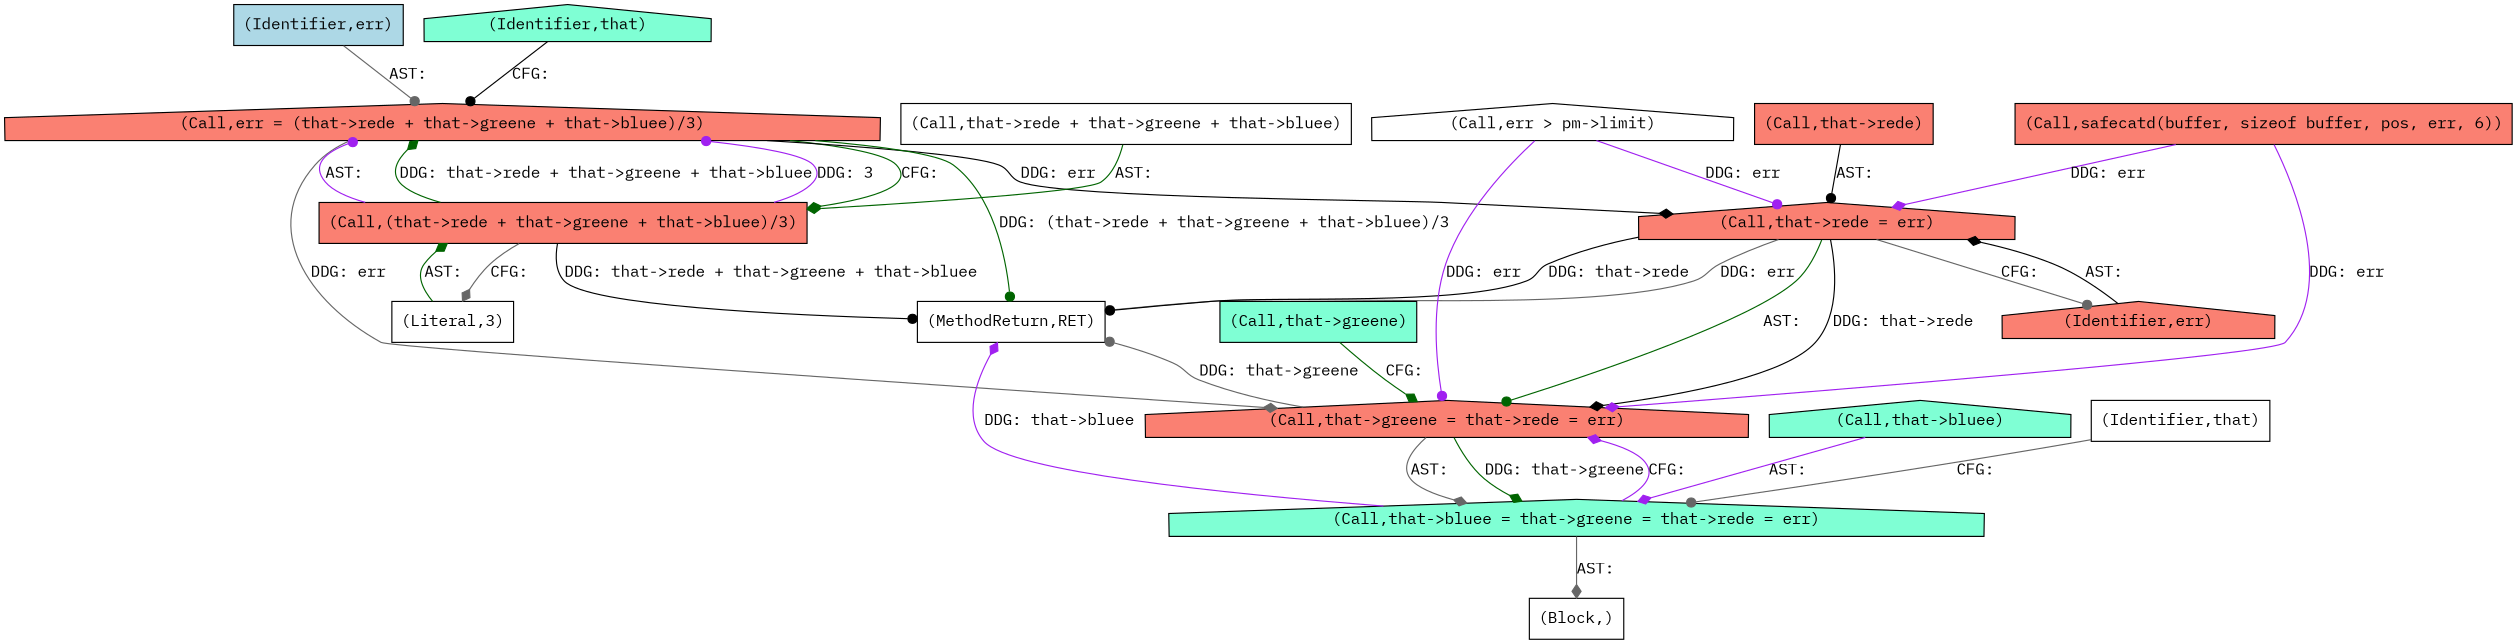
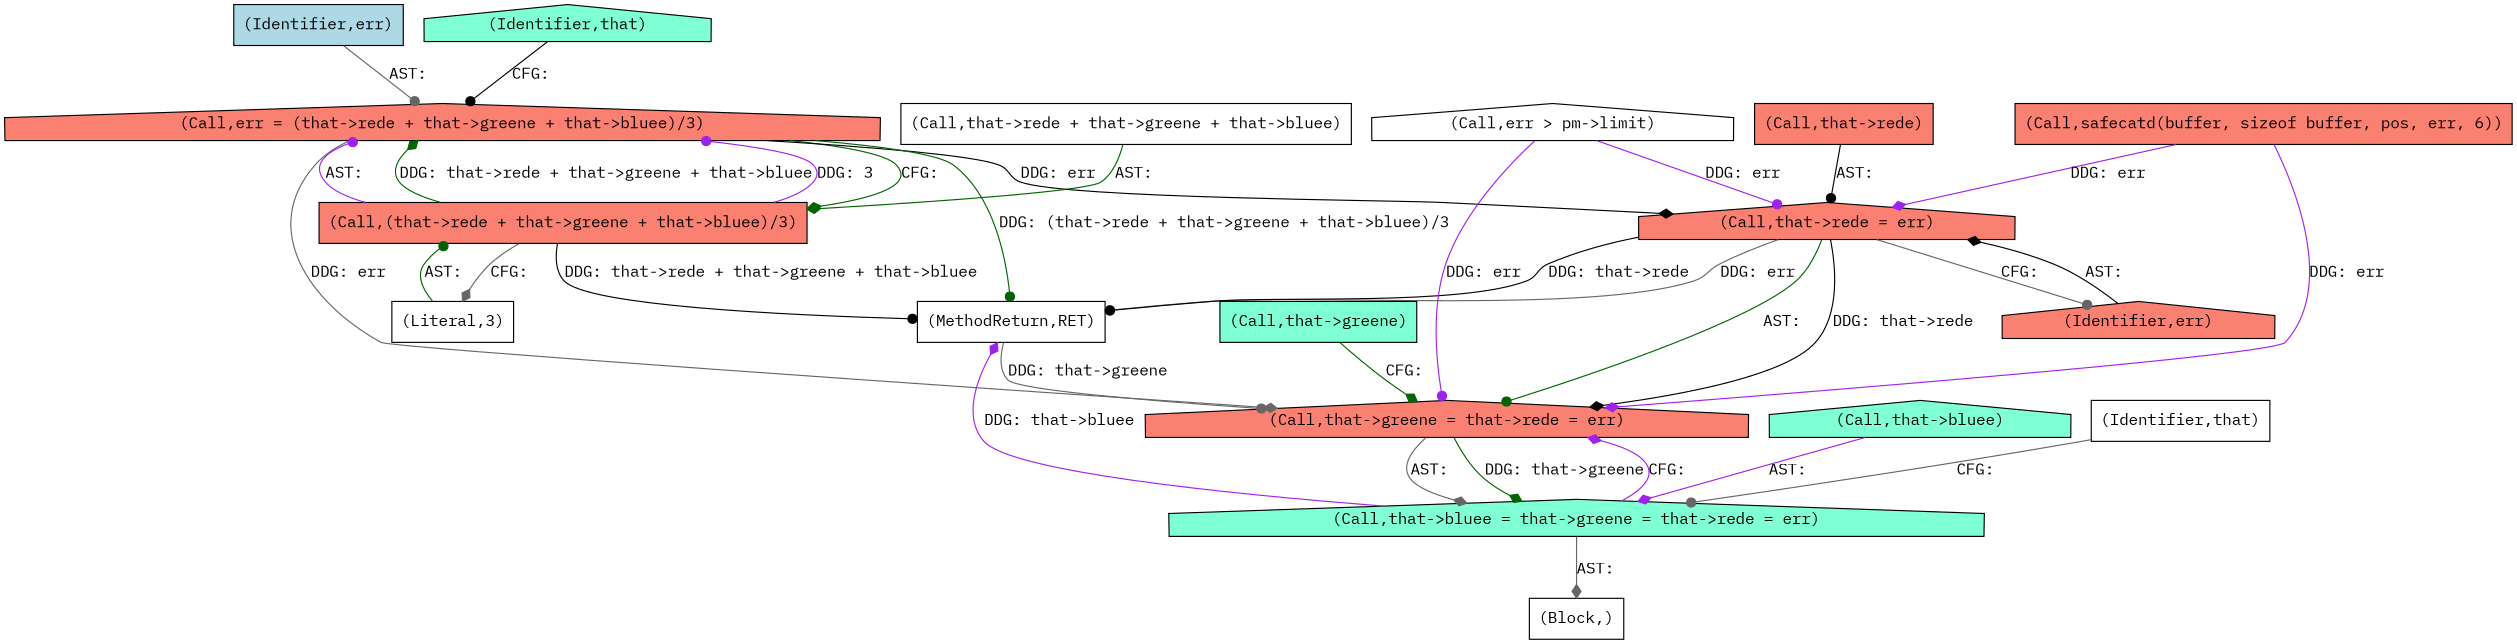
  digraph {
    fontname="IBM Plex Mono"
    node [fillcolor=salmon fontname="IBM Plex Mono" shape=box style=filled]
    edge [arrowhead=diamond color=gray40 fontname="IBM Plex Mono"]
    n1 [label="(Call,err = (that->rede + that->greene + that->bluee)/3)" shape=house]
    n2 [label="(Call,(that->rede + that->greene + that->bluee)/3)"]
    n3 [label="(Call,that->greene = that->rede = err)" shape=house]
    n4 [label="(Call,that->rede = err)" shape=house]
    n5 [fillcolor=white label="(MethodReturn,RET)"]
    n6 [fillcolor=white label="(Literal,3)"]
    n7 [fillcolor=aquamarine label="(Call,that->bluee = that->greene = that->rede = err)" shape=house]
    n8 [label="(Identifier,err)" shape=house]
    n9 [fillcolor=white label="(Block,)"]
    n10 [fillcolor=white label="(Call,that->rede + that->greene + that->bluee)"]
    n11 [fillcolor=aquamarine label="(Call,that->bluee)" shape=house]
    n12 [fillcolor=white label="(Call,err > pm->limit)" shape=house]
    n13 [label="(Call,that->rede)"]
    n14 [fillcolor=lightblue label="(Identifier,err)"]
    n15 [fillcolor=white label="(Identifier,that)"]
    n16 [label="(Call,safecatd(buffer, sizeof buffer, pos, err, 6))"]
    n17 [fillcolor=aquamarine label="(Call,that->greene)"]
    n18 [fillcolor=aquamarine label="(Identifier,that)" shape=house]
    n1 -> n2 [color=darkgreen label="CFG: "]
    n1 -> n3 [label="DDG: err"]
    n1 -> n4 [color=black label="DDG: err"]
    n1 -> n5 [arrowhead=dot color=darkgreen label="DDG: (that->rede + that->greene + that->bluee)/3"]
    n2 -> n1 [arrowhead=dot color=purple label="AST: "]
    n2 -> n1 [color=darkgreen label="DDG: that->rede + that->greene + that->bluee"]
    n2 -> n1 [arrowhead=dot color=purple label="DDG: 3"]
    n2 -> n5 [arrowhead=dot color=black label="DDG: that->rede + that->greene + that->bluee"]
    n2 -> n6 [label="CFG: "]
-   n3 -> n5 [arrowhead=dot label="DDG: that->greene"]
+   n5 -> n3 [arrowhead=dot label="DDG: that->greene"]
    n3 -> n7 [label="AST: "]
    n3 -> n7 [color=darkgreen label="DDG: that->greene"]
    n4 -> n3 [arrowhead=dot color=darkgreen label="AST: "]
    n4 -> n3 [color=black label="DDG: that->rede"]
    n4 -> n5 [arrowhead=dot label="DDG: err"]
    n4 -> n5 [arrowhead=dot color=black label="DDG: that->rede"]
    n4 -> n8 [arrowhead=dot label="CFG: "]
-   n6 -> n2 [color=darkgreen label="AST: "]
+   n6 -> n2 [arrowhead=dot color=darkgreen label="AST: "]
    n7 -> n3 [color=purple label="CFG: "]
    n7 -> n5 [color=purple label="DDG: that->bluee"]
    n7 -> n9 [label="AST: "]
    n8 -> n4 [color=black label="AST: "]
    n10 -> n2 [color=darkgreen label="AST: "]
    n11 -> n7 [color=purple label="AST: "]
    n12 -> n3 [arrowhead=dot color=purple label="DDG: err"]
    n12 -> n4 [arrowhead=dot color=purple label="DDG: err"]
    n13 -> n4 [arrowhead=dot color=black label="AST: "]
    n14 -> n1 [arrowhead=dot label="AST: "]
    n15 -> n7 [arrowhead=dot label="CFG: "]
    n16 -> n3 [color=purple label="DDG: err"]
    n16 -> n4 [color=purple label="DDG: err"]
    n17 -> n3 [color=darkgreen label="CFG: "]
    n18 -> n1 [arrowhead=dot color=black label="CFG: "]
  }
